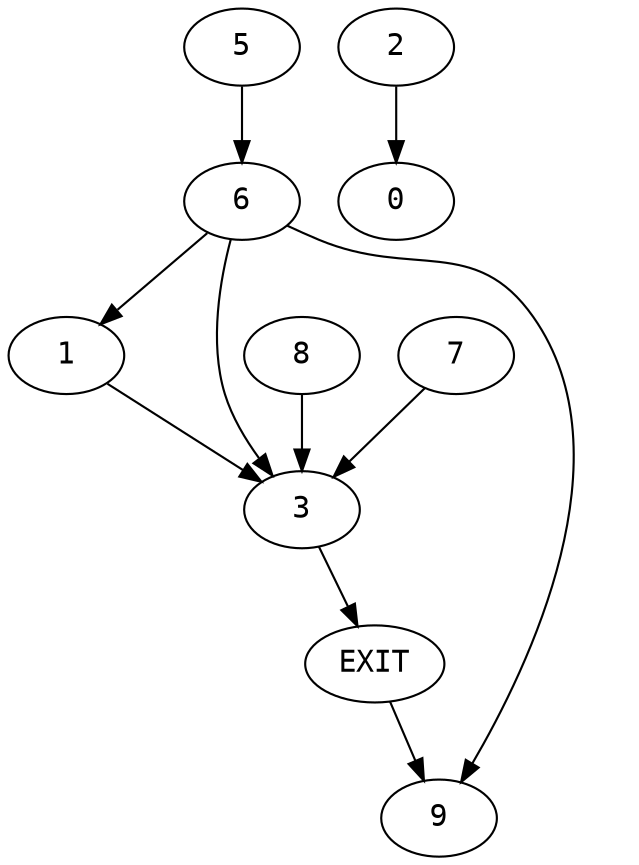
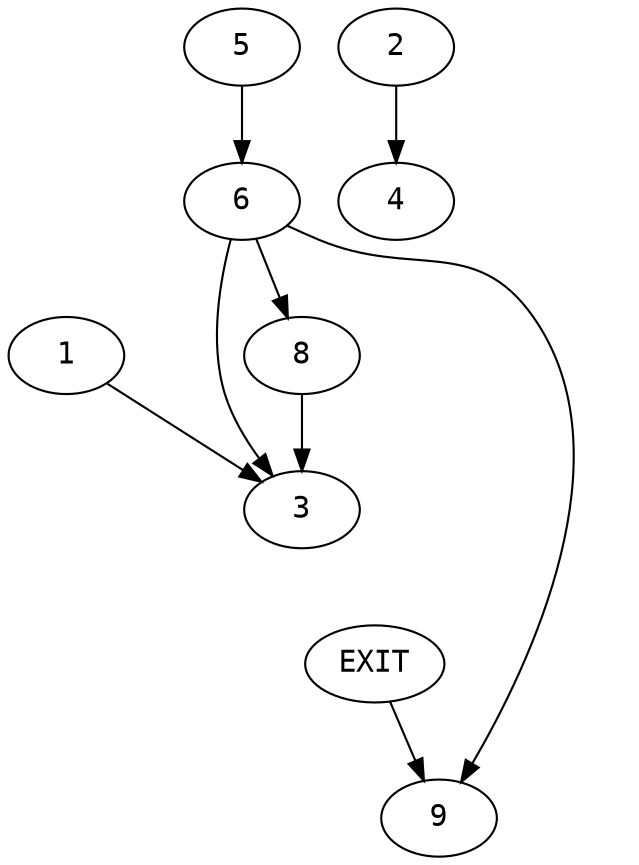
  digraph {
    fontname="DejaVu Sans Mono"
    node [fontname="DejaVu Sans Mono"]
    edge [fontname="DejaVu Sans Mono"]
    1
    3
    n3 [label=EXIT]
    9
    2
-   4 [label=0]
+   4
    5
    6
    8
-   7
    1 -> 3
-   3 -> n3
    n3 -> 9
    2 -> 4
    5 -> 6
    6 -> 3
    6 -> 9
-   6 -> 1
+   6 -> 8
    8 -> 3
-   7 -> 3
  }
